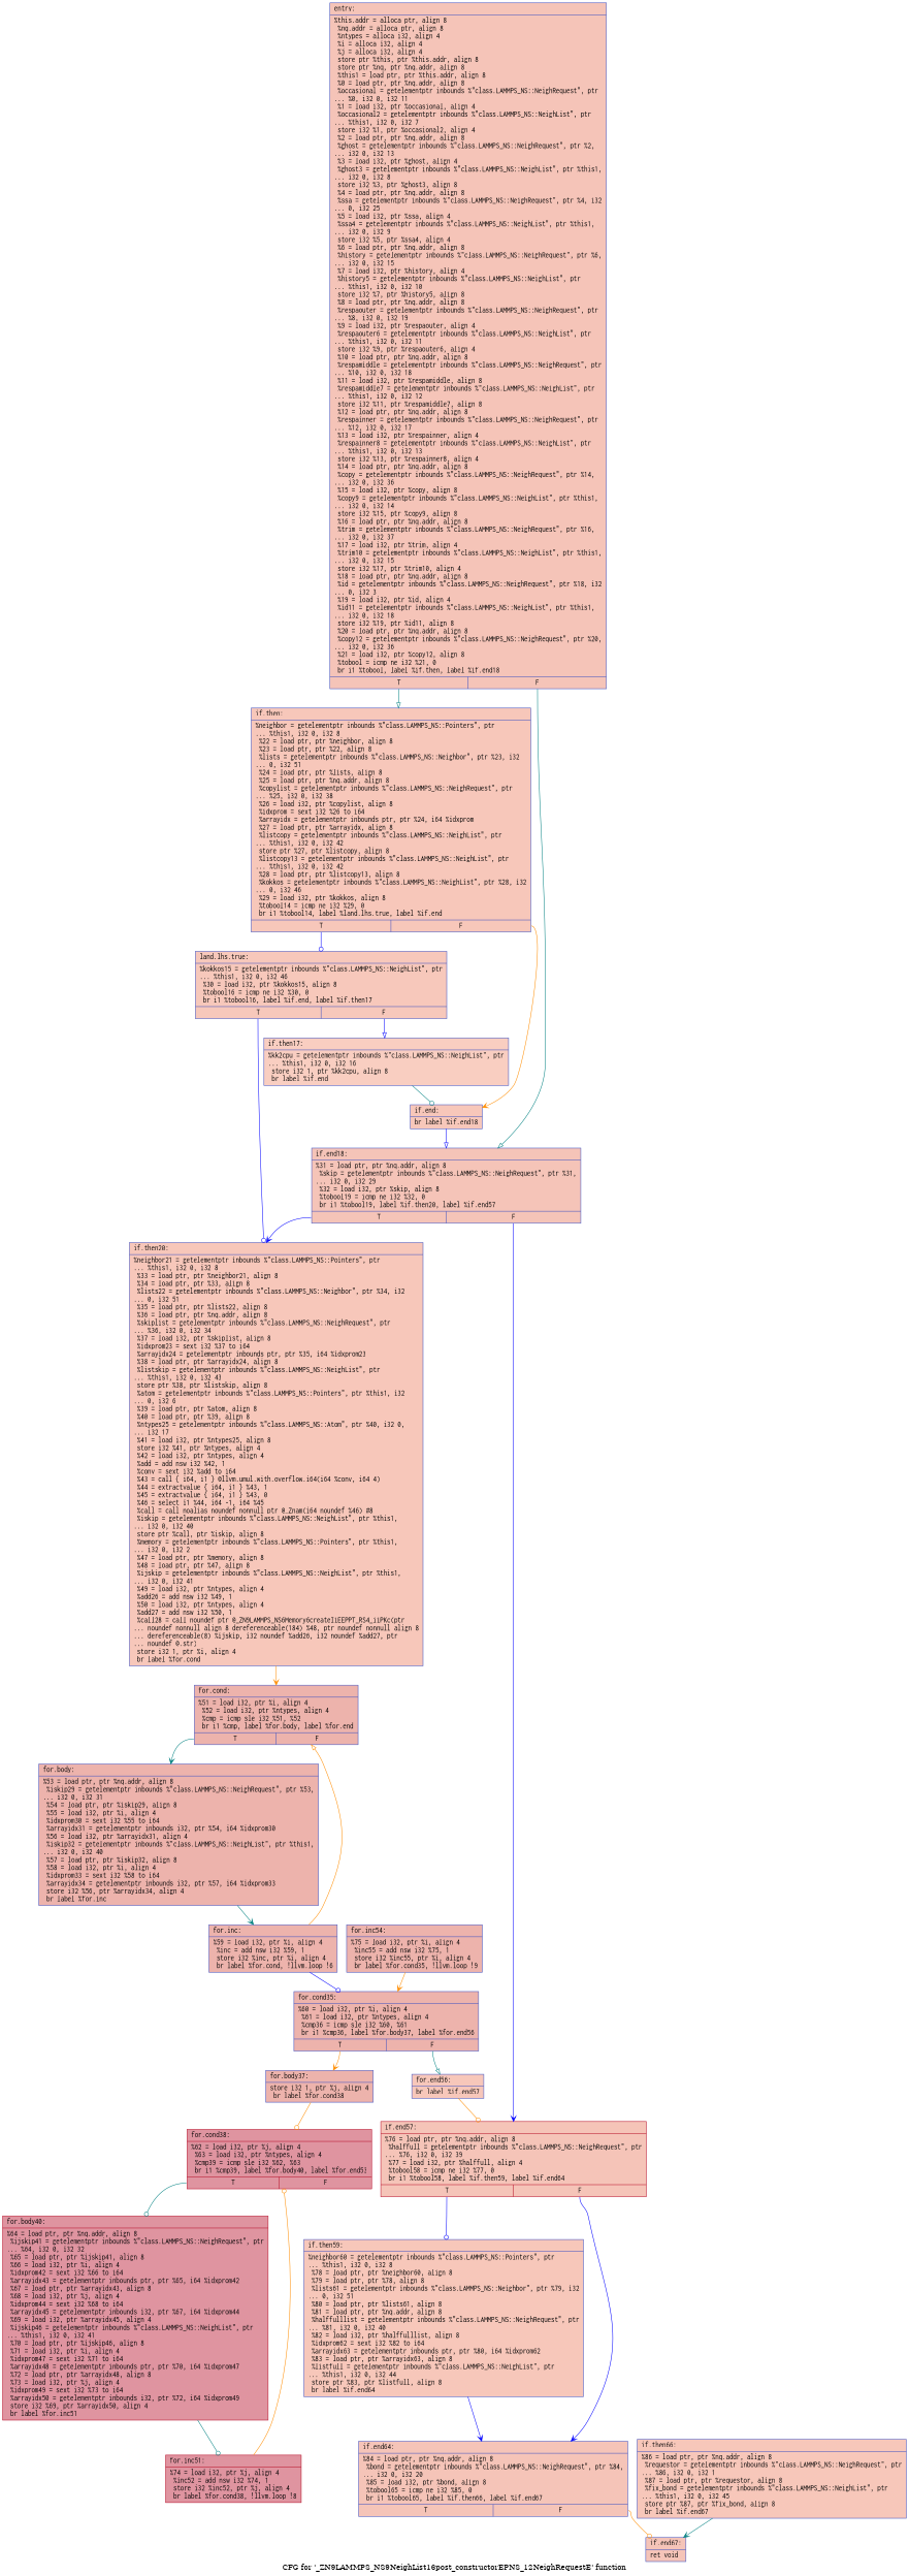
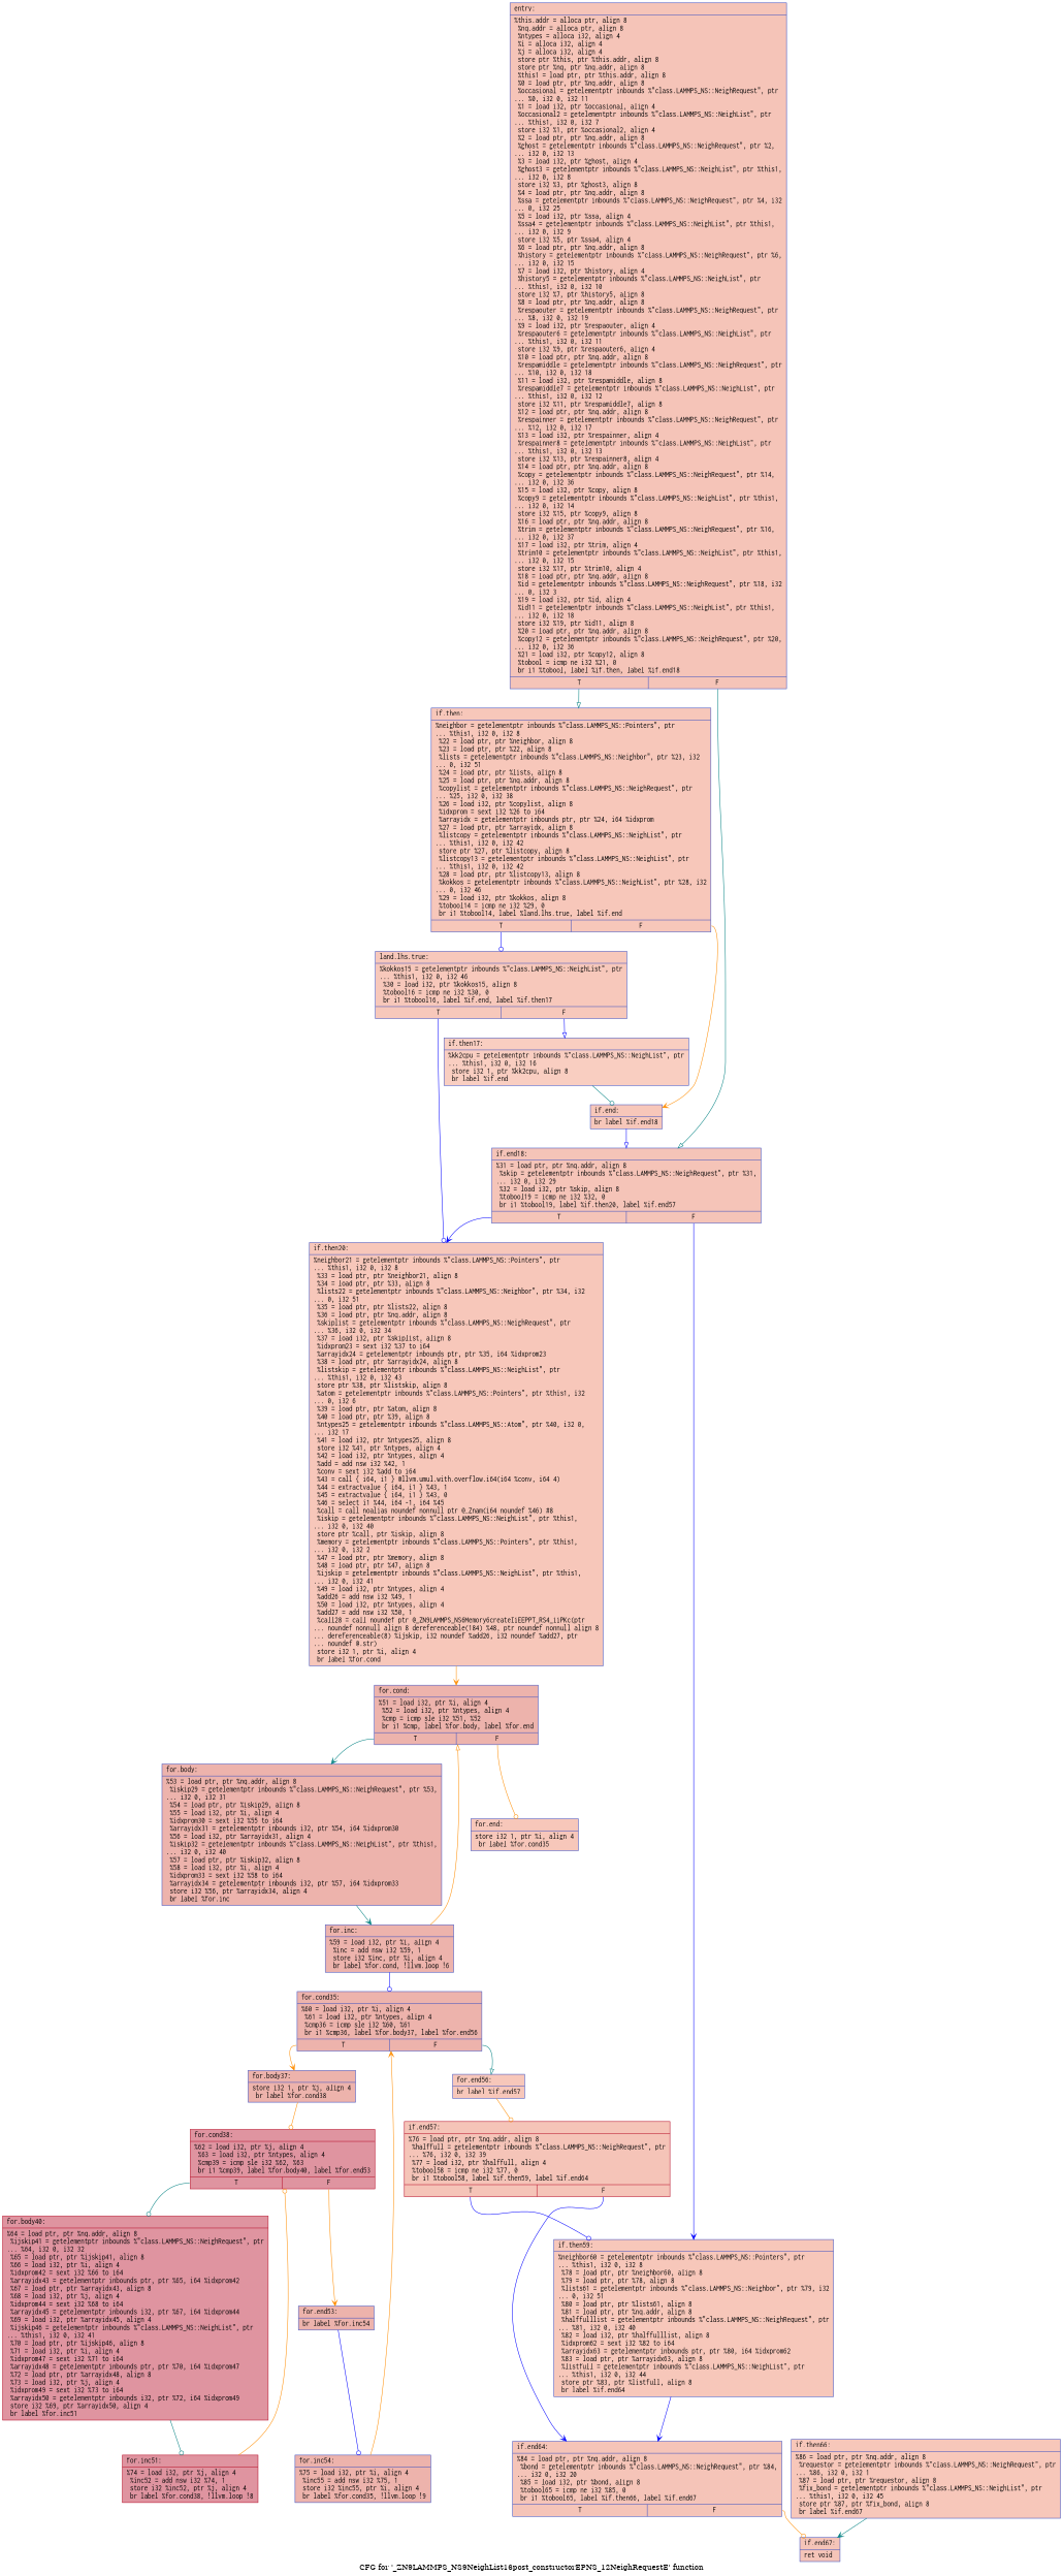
  digraph {
    label="CFG for '_ZN9LAMMPS_NS9NeighList16post_constructorEPNS_12NeighRequestE' function"
    node [color="#3d50c3ff" fillcolor="#ec7f6370" fontname=Courier shape=record style=filled]
    edge [arrowhead=odot color=blue]
    n1 [fillcolor="#e97a5f70" label="{entry:\l|  %this.addr = alloca ptr, align 8\l  %nq.addr = alloca ptr, align 8\l  %ntypes = alloca i32, align 4\l  %i = alloca i32, align 4\l  %j = alloca i32, align 4\l  store ptr %this, ptr %this.addr, align 8\l  store ptr %nq, ptr %nq.addr, align 8\l  %this1 = load ptr, ptr %this.addr, align 8\l  %0 = load ptr, ptr %nq.addr, align 8\l  %occasional = getelementptr inbounds %\"class.LAMMPS_NS::NeighRequest\", ptr\l... %0, i32 0, i32 11\l  %1 = load i32, ptr %occasional, align 4\l  %occasional2 = getelementptr inbounds %\"class.LAMMPS_NS::NeighList\", ptr\l... %this1, i32 0, i32 7\l  store i32 %1, ptr %occasional2, align 4\l  %2 = load ptr, ptr %nq.addr, align 8\l  %ghost = getelementptr inbounds %\"class.LAMMPS_NS::NeighRequest\", ptr %2,\l... i32 0, i32 13\l  %3 = load i32, ptr %ghost, align 4\l  %ghost3 = getelementptr inbounds %\"class.LAMMPS_NS::NeighList\", ptr %this1,\l... i32 0, i32 8\l  store i32 %3, ptr %ghost3, align 8\l  %4 = load ptr, ptr %nq.addr, align 8\l  %ssa = getelementptr inbounds %\"class.LAMMPS_NS::NeighRequest\", ptr %4, i32\l... 0, i32 25\l  %5 = load i32, ptr %ssa, align 4\l  %ssa4 = getelementptr inbounds %\"class.LAMMPS_NS::NeighList\", ptr %this1,\l... i32 0, i32 9\l  store i32 %5, ptr %ssa4, align 4\l  %6 = load ptr, ptr %nq.addr, align 8\l  %history = getelementptr inbounds %\"class.LAMMPS_NS::NeighRequest\", ptr %6,\l... i32 0, i32 15\l  %7 = load i32, ptr %history, align 4\l  %history5 = getelementptr inbounds %\"class.LAMMPS_NS::NeighList\", ptr\l... %this1, i32 0, i32 10\l  store i32 %7, ptr %history5, align 8\l  %8 = load ptr, ptr %nq.addr, align 8\l  %respaouter = getelementptr inbounds %\"class.LAMMPS_NS::NeighRequest\", ptr\l... %8, i32 0, i32 19\l  %9 = load i32, ptr %respaouter, align 4\l  %respaouter6 = getelementptr inbounds %\"class.LAMMPS_NS::NeighList\", ptr\l... %this1, i32 0, i32 11\l  store i32 %9, ptr %respaouter6, align 4\l  %10 = load ptr, ptr %nq.addr, align 8\l  %respamiddle = getelementptr inbounds %\"class.LAMMPS_NS::NeighRequest\", ptr\l... %10, i32 0, i32 18\l  %11 = load i32, ptr %respamiddle, align 8\l  %respamiddle7 = getelementptr inbounds %\"class.LAMMPS_NS::NeighList\", ptr\l... %this1, i32 0, i32 12\l  store i32 %11, ptr %respamiddle7, align 8\l  %12 = load ptr, ptr %nq.addr, align 8\l  %respainner = getelementptr inbounds %\"class.LAMMPS_NS::NeighRequest\", ptr\l... %12, i32 0, i32 17\l  %13 = load i32, ptr %respainner, align 4\l  %respainner8 = getelementptr inbounds %\"class.LAMMPS_NS::NeighList\", ptr\l... %this1, i32 0, i32 13\l  store i32 %13, ptr %respainner8, align 4\l  %14 = load ptr, ptr %nq.addr, align 8\l  %copy = getelementptr inbounds %\"class.LAMMPS_NS::NeighRequest\", ptr %14,\l... i32 0, i32 36\l  %15 = load i32, ptr %copy, align 8\l  %copy9 = getelementptr inbounds %\"class.LAMMPS_NS::NeighList\", ptr %this1,\l... i32 0, i32 14\l  store i32 %15, ptr %copy9, align 8\l  %16 = load ptr, ptr %nq.addr, align 8\l  %trim = getelementptr inbounds %\"class.LAMMPS_NS::NeighRequest\", ptr %16,\l... i32 0, i32 37\l  %17 = load i32, ptr %trim, align 4\l  %trim10 = getelementptr inbounds %\"class.LAMMPS_NS::NeighList\", ptr %this1,\l... i32 0, i32 15\l  store i32 %17, ptr %trim10, align 4\l  %18 = load ptr, ptr %nq.addr, align 8\l  %id = getelementptr inbounds %\"class.LAMMPS_NS::NeighRequest\", ptr %18, i32\l... 0, i32 3\l  %19 = load i32, ptr %id, align 4\l  %id11 = getelementptr inbounds %\"class.LAMMPS_NS::NeighList\", ptr %this1,\l... i32 0, i32 18\l  store i32 %19, ptr %id11, align 8\l  %20 = load ptr, ptr %nq.addr, align 8\l  %copy12 = getelementptr inbounds %\"class.LAMMPS_NS::NeighRequest\", ptr %20,\l... i32 0, i32 36\l  %21 = load i32, ptr %copy12, align 8\l  %tobool = icmp ne i32 %21, 0\l  br i1 %tobool, label %if.then, label %if.end18\l|{<s0>T|<s1>F}}"]
    n2 [label="{if.then:\l|  %neighbor = getelementptr inbounds %\"class.LAMMPS_NS::Pointers\", ptr\l... %this1, i32 0, i32 8\l  %22 = load ptr, ptr %neighbor, align 8\l  %23 = load ptr, ptr %22, align 8\l  %lists = getelementptr inbounds %\"class.LAMMPS_NS::Neighbor\", ptr %23, i32\l... 0, i32 51\l  %24 = load ptr, ptr %lists, align 8\l  %25 = load ptr, ptr %nq.addr, align 8\l  %copylist = getelementptr inbounds %\"class.LAMMPS_NS::NeighRequest\", ptr\l... %25, i32 0, i32 38\l  %26 = load i32, ptr %copylist, align 8\l  %idxprom = sext i32 %26 to i64\l  %arrayidx = getelementptr inbounds ptr, ptr %24, i64 %idxprom\l  %27 = load ptr, ptr %arrayidx, align 8\l  %listcopy = getelementptr inbounds %\"class.LAMMPS_NS::NeighList\", ptr\l... %this1, i32 0, i32 42\l  store ptr %27, ptr %listcopy, align 8\l  %listcopy13 = getelementptr inbounds %\"class.LAMMPS_NS::NeighList\", ptr\l... %this1, i32 0, i32 42\l  %28 = load ptr, ptr %listcopy13, align 8\l  %kokkos = getelementptr inbounds %\"class.LAMMPS_NS::NeighList\", ptr %28, i32\l... 0, i32 46\l  %29 = load i32, ptr %kokkos, align 8\l  %tobool14 = icmp ne i32 %29, 0\l  br i1 %tobool14, label %land.lhs.true, label %if.end\l|{<s0>T|<s1>F}}"]
    n3 [fillcolor="#e97a5f70" label="{if.end18:\l|  %31 = load ptr, ptr %nq.addr, align 8\l  %skip = getelementptr inbounds %\"class.LAMMPS_NS::NeighRequest\", ptr %31,\l... i32 0, i32 29\l  %32 = load i32, ptr %skip, align 8\l  %tobool19 = icmp ne i32 %32, 0\l  br i1 %tobool19, label %if.then20, label %if.end57\l|{<s0>T|<s1>F}}"]
    n4 [fillcolor="#ed836670" label="{land.lhs.true:\l|  %kokkos15 = getelementptr inbounds %\"class.LAMMPS_NS::NeighList\", ptr\l... %this1, i32 0, i32 46\l  %30 = load i32, ptr %kokkos15, align 8\l  %tobool16 = icmp ne i32 %30, 0\l  br i1 %tobool16, label %if.end, label %if.then17\l|{<s0>T|<s1>F}}"]
    n5 [label="{if.end:\l|  br label %if.end18\l}"]
    n6 [label="{if.then20:\l|  %neighbor21 = getelementptr inbounds %\"class.LAMMPS_NS::Pointers\", ptr\l... %this1, i32 0, i32 8\l  %33 = load ptr, ptr %neighbor21, align 8\l  %34 = load ptr, ptr %33, align 8\l  %lists22 = getelementptr inbounds %\"class.LAMMPS_NS::Neighbor\", ptr %34, i32\l... 0, i32 51\l  %35 = load ptr, ptr %lists22, align 8\l  %36 = load ptr, ptr %nq.addr, align 8\l  %skiplist = getelementptr inbounds %\"class.LAMMPS_NS::NeighRequest\", ptr\l... %36, i32 0, i32 34\l  %37 = load i32, ptr %skiplist, align 8\l  %idxprom23 = sext i32 %37 to i64\l  %arrayidx24 = getelementptr inbounds ptr, ptr %35, i64 %idxprom23\l  %38 = load ptr, ptr %arrayidx24, align 8\l  %listskip = getelementptr inbounds %\"class.LAMMPS_NS::NeighList\", ptr\l... %this1, i32 0, i32 43\l  store ptr %38, ptr %listskip, align 8\l  %atom = getelementptr inbounds %\"class.LAMMPS_NS::Pointers\", ptr %this1, i32\l... 0, i32 6\l  %39 = load ptr, ptr %atom, align 8\l  %40 = load ptr, ptr %39, align 8\l  %ntypes25 = getelementptr inbounds %\"class.LAMMPS_NS::Atom\", ptr %40, i32 0,\l... i32 17\l  %41 = load i32, ptr %ntypes25, align 8\l  store i32 %41, ptr %ntypes, align 4\l  %42 = load i32, ptr %ntypes, align 4\l  %add = add nsw i32 %42, 1\l  %conv = sext i32 %add to i64\l  %43 = call \{ i64, i1 \} @llvm.umul.with.overflow.i64(i64 %conv, i64 4)\l  %44 = extractvalue \{ i64, i1 \} %43, 1\l  %45 = extractvalue \{ i64, i1 \} %43, 0\l  %46 = select i1 %44, i64 -1, i64 %45\l  %call = call noalias noundef nonnull ptr @_Znam(i64 noundef %46) #8\l  %iskip = getelementptr inbounds %\"class.LAMMPS_NS::NeighList\", ptr %this1,\l... i32 0, i32 40\l  store ptr %call, ptr %iskip, align 8\l  %memory = getelementptr inbounds %\"class.LAMMPS_NS::Pointers\", ptr %this1,\l... i32 0, i32 2\l  %47 = load ptr, ptr %memory, align 8\l  %48 = load ptr, ptr %47, align 8\l  %ijskip = getelementptr inbounds %\"class.LAMMPS_NS::NeighList\", ptr %this1,\l... i32 0, i32 41\l  %49 = load i32, ptr %ntypes, align 4\l  %add26 = add nsw i32 %49, 1\l  %50 = load i32, ptr %ntypes, align 4\l  %add27 = add nsw i32 %50, 1\l  %call28 = call noundef ptr @_ZN9LAMMPS_NS6Memory6createIiEEPPT_RS4_iiPKc(ptr\l... noundef nonnull align 8 dereferenceable(184) %48, ptr noundef nonnull align 8\l... dereferenceable(8) %ijskip, i32 noundef %add26, i32 noundef %add27, ptr\l... noundef @.str)\l  store i32 1, ptr %i, align 4\l  br label %for.cond\l}"]
    n7 [color="#b70d28ff" fillcolor="#e97a5f70" label="{if.end57:\l|  %76 = load ptr, ptr %nq.addr, align 8\l  %halffull = getelementptr inbounds %\"class.LAMMPS_NS::NeighRequest\", ptr\l... %76, i32 0, i32 39\l  %77 = load i32, ptr %halffull, align 4\l  %tobool58 = icmp ne i32 %77, 0\l  br i1 %tobool58, label %if.then59, label %if.end64\l|{<s0>T|<s1>F}}"]
    n8 [fillcolor="#f2907270" label="{if.then17:\l|  %kk2cpu = getelementptr inbounds %\"class.LAMMPS_NS::NeighList\", ptr\l... %this1, i32 0, i32 16\l  store i32 1, ptr %kk2cpu, align 8\l  br label %if.end\l}"]
    n9 [fillcolor="#d6524470" label="{for.cond:\l|  %51 = load i32, ptr %i, align 4\l  %52 = load i32, ptr %ntypes, align 4\l  %cmp = icmp sle i32 %51, %52\l  br i1 %cmp, label %for.body, label %for.end\l|{<s0>T|<s1>F}}"]
    n10 [label="{if.then59:\l|  %neighbor60 = getelementptr inbounds %\"class.LAMMPS_NS::Pointers\", ptr\l... %this1, i32 0, i32 8\l  %78 = load ptr, ptr %neighbor60, align 8\l  %79 = load ptr, ptr %78, align 8\l  %lists61 = getelementptr inbounds %\"class.LAMMPS_NS::Neighbor\", ptr %79, i32\l... 0, i32 51\l  %80 = load ptr, ptr %lists61, align 8\l  %81 = load ptr, ptr %nq.addr, align 8\l  %halffulllist = getelementptr inbounds %\"class.LAMMPS_NS::NeighRequest\", ptr\l... %81, i32 0, i32 40\l  %82 = load i32, ptr %halffulllist, align 8\l  %idxprom62 = sext i32 %82 to i64\l  %arrayidx63 = getelementptr inbounds ptr, ptr %80, i64 %idxprom62\l  %83 = load ptr, ptr %arrayidx63, align 8\l  %listfull = getelementptr inbounds %\"class.LAMMPS_NS::NeighList\", ptr\l... %this1, i32 0, i32 44\l  store ptr %83, ptr %listfull, align 8\l  br label %if.end64\l}"]
    n11 [fillcolor="#e97a5f70" label="{if.end64:\l|  %84 = load ptr, ptr %nq.addr, align 8\l  %bond = getelementptr inbounds %\"class.LAMMPS_NS::NeighRequest\", ptr %84,\l... i32 0, i32 20\l  %85 = load i32, ptr %bond, align 8\l  %tobool65 = icmp ne i32 %85, 0\l  br i1 %tobool65, label %if.then66, label %if.end67\l|{<s0>T|<s1>F}}"]
    n12 [fillcolor="#d6524470" label="{for.body:\l|  %53 = load ptr, ptr %nq.addr, align 8\l  %iskip29 = getelementptr inbounds %\"class.LAMMPS_NS::NeighRequest\", ptr %53,\l... i32 0, i32 31\l  %54 = load ptr, ptr %iskip29, align 8\l  %55 = load i32, ptr %i, align 4\l  %idxprom30 = sext i32 %55 to i64\l  %arrayidx31 = getelementptr inbounds i32, ptr %54, i64 %idxprom30\l  %56 = load i32, ptr %arrayidx31, align 4\l  %iskip32 = getelementptr inbounds %\"class.LAMMPS_NS::NeighList\", ptr %this1,\l... i32 0, i32 40\l  %57 = load ptr, ptr %iskip32, align 8\l  %58 = load i32, ptr %i, align 4\l  %idxprom33 = sext i32 %58 to i64\l  %arrayidx34 = getelementptr inbounds i32, ptr %57, i64 %idxprom33\l  store i32 %56, ptr %arrayidx34, align 4\l  br label %for.inc\l}"]
+   n13 [label="{for.end:\l|  store i32 1, ptr %i, align 4\l  br label %for.cond35\l}"]
    n14 [fillcolor="#e97a5f70" label="{if.end67:\l|  ret void\l}"]
    n15 [fillcolor="#d6524470" label="{for.inc:\l|  %59 = load i32, ptr %i, align 4\l  %inc = add nsw i32 %59, 1\l  store i32 %inc, ptr %i, align 4\l  br label %for.cond, !llvm.loop !6\l}"]
    n16 [fillcolor="#d6524470" label="{for.cond35:\l|  %60 = load i32, ptr %i, align 4\l  %61 = load i32, ptr %ntypes, align 4\l  %cmp36 = icmp sle i32 %60, %61\l  br i1 %cmp36, label %for.body37, label %for.end56\l|{<s0>T|<s1>F}}"]
    n17 [fillcolor="#d6524470" label="{for.body37:\l|  store i32 1, ptr %j, align 4\l  br label %for.cond38\l}"]
    n18 [label="{for.end56:\l|  br label %if.end57\l}"]
    n19 [color="#b70d28ff" fillcolor="#b70d2870" label="{for.cond38:\l|  %62 = load i32, ptr %j, align 4\l  %63 = load i32, ptr %ntypes, align 4\l  %cmp39 = icmp sle i32 %62, %63\l  br i1 %cmp39, label %for.body40, label %for.end53\l|{<s0>T|<s1>F}}"]
    n20 [color="#b70d28ff" fillcolor="#b70d2870" label="{for.body40:\l|  %64 = load ptr, ptr %nq.addr, align 8\l  %ijskip41 = getelementptr inbounds %\"class.LAMMPS_NS::NeighRequest\", ptr\l... %64, i32 0, i32 32\l  %65 = load ptr, ptr %ijskip41, align 8\l  %66 = load i32, ptr %i, align 4\l  %idxprom42 = sext i32 %66 to i64\l  %arrayidx43 = getelementptr inbounds ptr, ptr %65, i64 %idxprom42\l  %67 = load ptr, ptr %arrayidx43, align 8\l  %68 = load i32, ptr %j, align 4\l  %idxprom44 = sext i32 %68 to i64\l  %arrayidx45 = getelementptr inbounds i32, ptr %67, i64 %idxprom44\l  %69 = load i32, ptr %arrayidx45, align 4\l  %ijskip46 = getelementptr inbounds %\"class.LAMMPS_NS::NeighList\", ptr\l... %this1, i32 0, i32 41\l  %70 = load ptr, ptr %ijskip46, align 8\l  %71 = load i32, ptr %i, align 4\l  %idxprom47 = sext i32 %71 to i64\l  %arrayidx48 = getelementptr inbounds ptr, ptr %70, i64 %idxprom47\l  %72 = load ptr, ptr %arrayidx48, align 8\l  %73 = load i32, ptr %j, align 4\l  %idxprom49 = sext i32 %73 to i64\l  %arrayidx50 = getelementptr inbounds i32, ptr %72, i64 %idxprom49\l  store i32 %69, ptr %arrayidx50, align 4\l  br label %for.inc51\l}"]
+   n21 [fillcolor="#d6524470" label="{for.end53:\l|  br label %for.inc54\l}"]
    n22 [color="#b70d28ff" fillcolor="#b70d2870" label="{for.inc51:\l|  %74 = load i32, ptr %j, align 4\l  %inc52 = add nsw i32 %74, 1\l  store i32 %inc52, ptr %j, align 4\l  br label %for.cond38, !llvm.loop !8\l}"]
    n23 [fillcolor="#d6524470" label="{for.inc54:\l|  %75 = load i32, ptr %i, align 4\l  %inc55 = add nsw i32 %75, 1\l  store i32 %inc55, ptr %i, align 4\l  br label %for.cond35, !llvm.loop !9\l}"]
    n24 [label="{if.then66:\l|  %86 = load ptr, ptr %nq.addr, align 8\l  %requestor = getelementptr inbounds %\"class.LAMMPS_NS::NeighRequest\", ptr\l... %86, i32 0, i32 1\l  %87 = load ptr, ptr %requestor, align 8\l  %fix_bond = getelementptr inbounds %\"class.LAMMPS_NS::NeighList\", ptr\l... %this1, i32 0, i32 45\l  store ptr %87, ptr %fix_bond, align 8\l  br label %if.end67\l}"]
    n1 -> n2 [arrowhead=onormal color=teal tailport=s0]
    n1 -> n3 [arrowhead=onormal color=teal tailport=s1]
    n2 -> n4 [tailport=s0]
    n2 -> n5 [arrowhead=vee color=darkorange tailport=s1]
    n3 -> n6 [arrowhead=vee tailport=s0]
-   n3 -> n7 [arrowhead=vee tailport=s1]
+   n3 -> n10 [arrowhead=vee tailport=s1]
    n4 -> n6 [tailport=s0]
    n4 -> n8 [arrowhead=onormal tailport=s1]
    n5 -> n3 [arrowhead=onormal]
    n6 -> n9 [arrowhead=vee color=darkorange]
    n7 -> n10 [tailport=s0]
    n7 -> n11 [arrowhead=vee tailport=s1]
    n8 -> n5 [color=teal]
    n9 -> n12 [arrowhead=vee color=teal tailport=s0]
+   n9 -> n13 [color=darkorange tailport=s1]
    n10 -> n11 [arrowhead=vee]
    n11 -> n14 [color=darkorange tailport=s1]
    n12 -> n15 [arrowhead=vee color=teal]
    n15 -> n9 [arrowhead=onormal color=darkorange]
    n15 -> n16
    n16 -> n17 [arrowhead=vee color=darkorange tailport=s0]
    n16 -> n18 [arrowhead=onormal color=teal tailport=s1]
    n17 -> n19 [color=darkorange]
    n18 -> n7 [color=darkorange]
    n19 -> n20 [color=teal tailport=s0]
+   n19 -> n21 [arrowhead=vee color=darkorange tailport=s1]
    n20 -> n22 [color=teal]
+   n21 -> n23
    n22 -> n19 [color=darkorange]
    n23 -> n16 [arrowhead=vee color=darkorange]
    n24 -> n14 [arrowhead=vee color=teal]
  }
